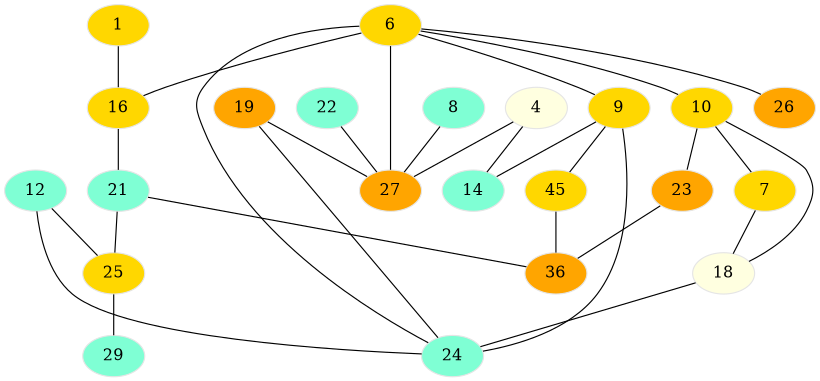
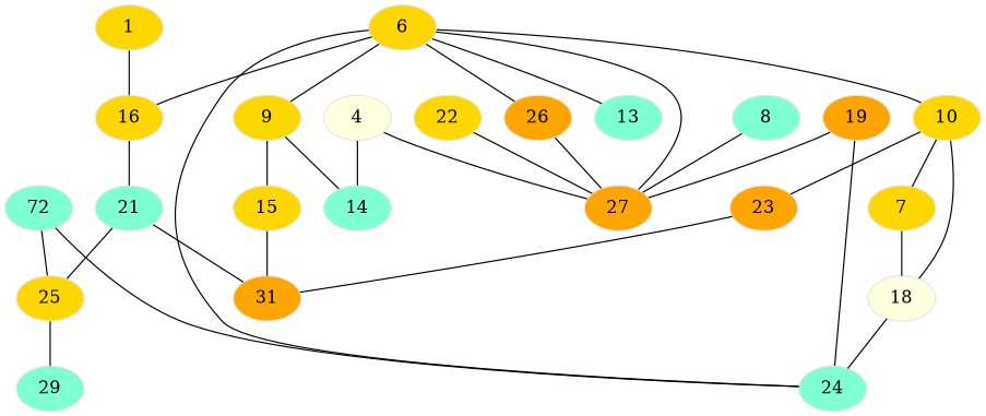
  graph {
    node [color=gray90 fillcolor=gold style=filled]
    edge [weight=1.0]
    1
    16
    21 [fillcolor=aquamarine]
    4 [fillcolor=lightyellow]
    14 [fillcolor=aquamarine]
    27 [fillcolor=orange]
    6
    9
    10
+   13 [fillcolor=aquamarine]
    24 [fillcolor=aquamarine]
    26 [fillcolor=orange]
-   15 [label=45]
+   15
    7
    18 [fillcolor=lightyellow]
    23 [fillcolor=orange]
    8 [fillcolor=aquamarine]
-   31 [fillcolor=orange label=36]
-   12 [fillcolor=aquamarine]
+   31 [fillcolor=orange]
+   12 [fillcolor=aquamarine label=72]
    25
    19 [fillcolor=orange]
    29 [fillcolor=aquamarine]
-   22 [fillcolor=aquamarine]
+   22
    1 -- 16
    16 -- 21
    21 -- 31
    21 -- 25
    4 -- 14
    4 -- 27
    6 -- 16 [weight=2.0]
    6 -- 27
    6 -- 9
    6 -- 10
+   6 -- 13
    6 -- 24
    6 -- 26
    9 -- 14
-   9 -- 24
    9 -- 15
    10 -- 7
    10 -- 18
    10 -- 23 [weight=2.0]
+   26 -- 27
    15 -- 31
    7 -- 18
    18 -- 24 [weight=2.0]
    23 -- 31
    8 -- 27
    12 -- 24
    12 -- 25
    25 -- 29
    19 -- 27
    19 -- 24
    22 -- 27
  }
